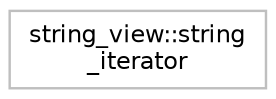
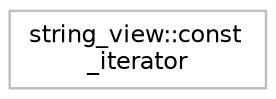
  digraph {
    rankdir=LR
-   n1 [color=grey75 fillcolor=white fontname=Helvetica fontsize=10 height=0.2 label="string_view::string\l_iterator" shape=record style=filled width=0.4]
+   n1 [color=grey75 fillcolor=white fontname=Helvetica fontsize=10 height=0.2 label="string_view::const\l_iterator" shape=record style=filled width=0.4]
  }
